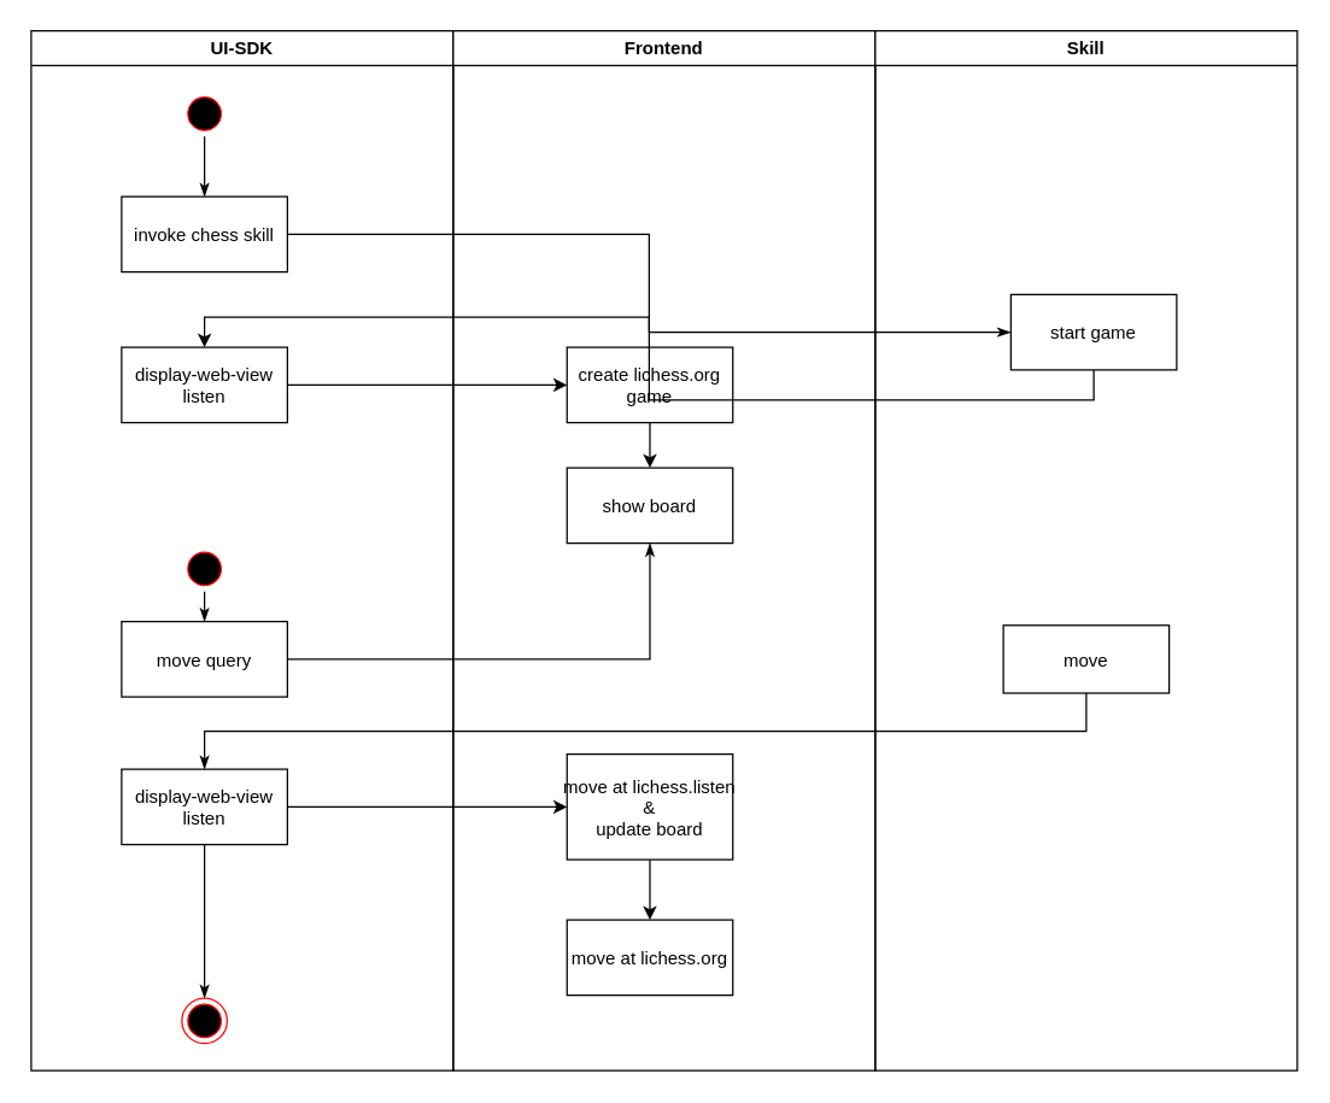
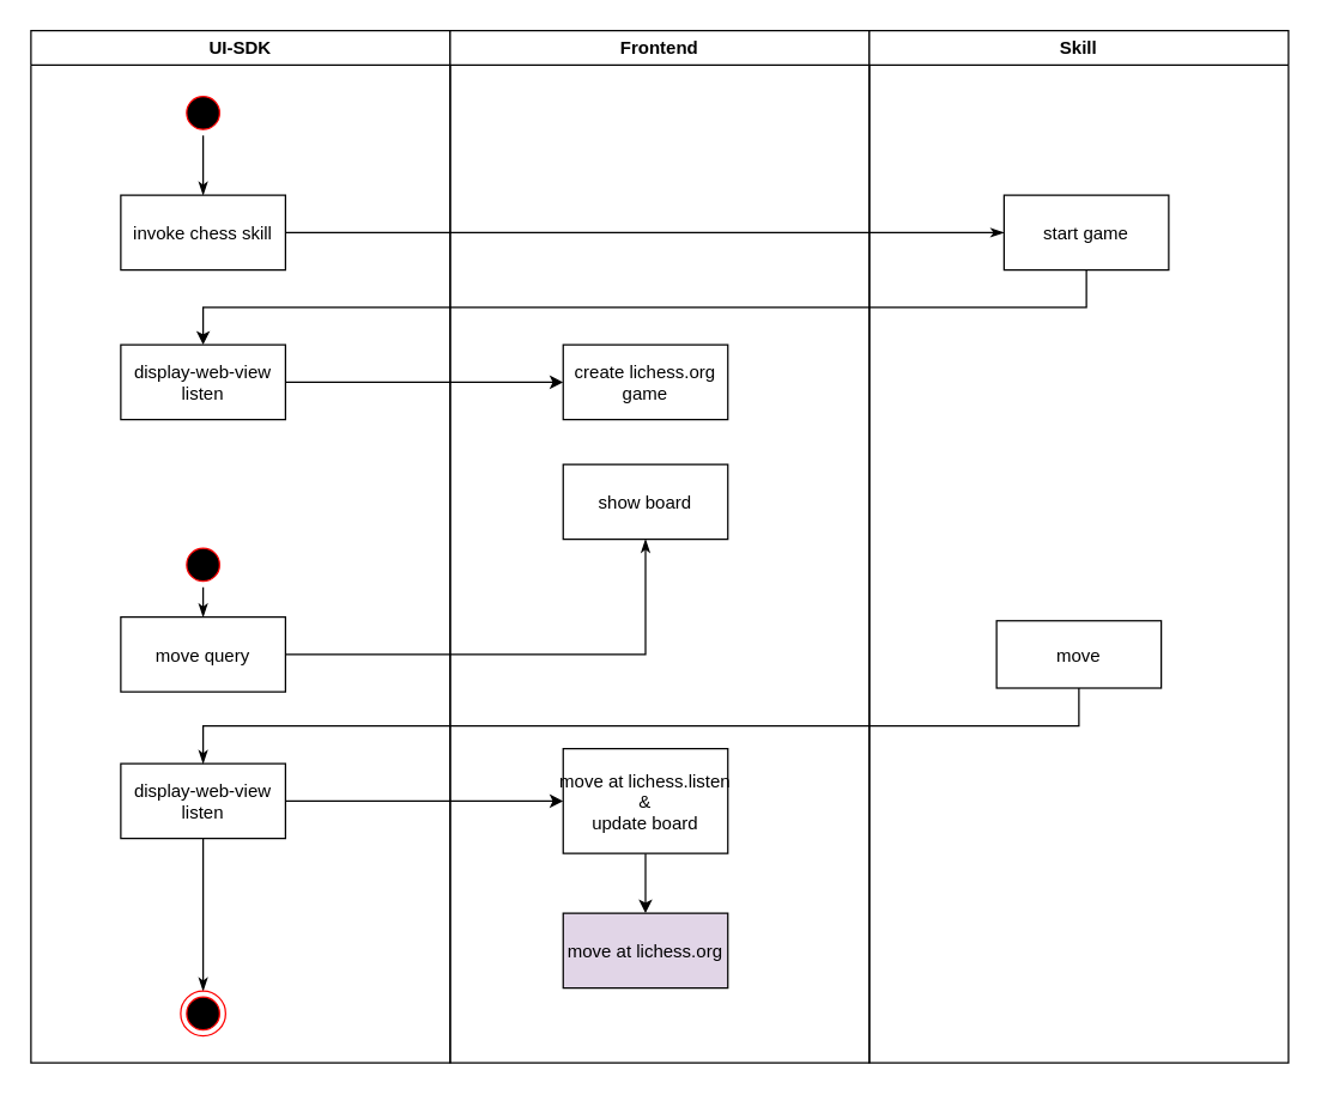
  <mxCell id="0" />
  <mxCell id="1" parent="0" />
  <mxCell id="2" value="UI-SDK" style="swimlane;whiteSpace=wrap;startSize=23;" parent="1" vertex="1"><mxGeometry x="20" y="20" width="280" height="690" as="geometry" /></mxCell>
  <mxCell id="3" style="edgeStyle=orthogonalEdgeStyle;rounded=0;orthogonalLoop=1;jettySize=auto;html=1;exitX=0.5;exitY=1;exitDx=0;exitDy=0;entryX=0.5;entryY=0;entryDx=0;entryDy=0;endArrow=classicThin;endFill=1;strokeColor=#000000;" parent="2" source="4" target="5" edge="1"><mxGeometry relative="1" as="geometry" /></mxCell>
  <mxCell id="4" value="" style="ellipse;shape=startState;fillColor=#000000;strokeColor=#ff0000;" parent="2" vertex="1"><mxGeometry x="100" y="40" width="30" height="30" as="geometry" /></mxCell>
  <mxCell id="5" value="invoke chess skill" style="" parent="2" vertex="1"><mxGeometry x="60" y="110" width="110" height="50" as="geometry" /></mxCell>
  <mxCell id="6" value="display-web-view&#10;listen" style="" parent="2" vertex="1"><mxGeometry x="60" y="210" width="110" height="50" as="geometry" /></mxCell>
  <mxCell id="7" value="move query" style="" parent="2" vertex="1"><mxGeometry x="60" y="392" width="110" height="50" as="geometry" /></mxCell>
  <mxCell id="8" style="edgeStyle=orthogonalEdgeStyle;rounded=0;orthogonalLoop=1;jettySize=auto;html=1;exitX=0.5;exitY=1;exitDx=0;exitDy=0;entryX=0.5;entryY=0;entryDx=0;entryDy=0;endArrow=classicThin;endFill=1;strokeColor=#000000;" parent="2" source="9" target="7" edge="1"><mxGeometry relative="1" as="geometry" /></mxCell>
  <mxCell id="9" value="" style="ellipse;shape=startState;fillColor=#000000;strokeColor=#ff0000;" parent="2" vertex="1"><mxGeometry x="100" y="342" width="30" height="30" as="geometry" /></mxCell>
  <mxCell id="10" style="edgeStyle=orthogonalEdgeStyle;rounded=0;orthogonalLoop=1;jettySize=auto;html=1;exitX=0.5;exitY=1;exitDx=0;exitDy=0;entryX=0.5;entryY=0;entryDx=0;entryDy=0;endArrow=classicThin;endFill=1;strokeColor=#000000;" parent="2" source="11" target="12" edge="1"><mxGeometry relative="1" as="geometry" /></mxCell>
  <mxCell id="11" value="display-web-view&#10;listen" style="" parent="2" vertex="1"><mxGeometry x="60" y="490" width="110" height="50" as="geometry" /></mxCell>
  <mxCell id="12" value="" style="ellipse;shape=endState;fillColor=#000000;strokeColor=#ff0000" parent="2" vertex="1"><mxGeometry x="100" y="642" width="30" height="30" as="geometry" /></mxCell>
  <mxCell id="13" value="Frontend" style="swimlane;whiteSpace=wrap" parent="1" vertex="1"><mxGeometry x="300" y="20" width="280" height="690" as="geometry" /></mxCell>
  <mxCell id="14" value="show board" style="" parent="13" vertex="1"><mxGeometry x="75.5" y="290" width="110" height="50" as="geometry" /></mxCell>
  <mxCell id="15" style="edgeStyle=orthogonalEdgeStyle;rounded=0;orthogonalLoop=1;jettySize=auto;html=1;exitX=0.5;exitY=1;exitDx=0;exitDy=0;entryX=0.5;entryY=0;entryDx=0;entryDy=0;" edge="1" parent="13" source="16" target="19"><mxGeometry relative="1" as="geometry"><mxPoint x="130.5" y="580" as="targetPoint" /></mxGeometry></mxCell>
  <mxCell id="16" value="move at lichess.listen&#10;&amp;&#10;update board" style="" parent="13" vertex="1"><mxGeometry x="75.5" y="480" width="110" height="70" as="geometry" /></mxCell>
- <mxCell id="17" style="edgeStyle=orthogonalEdgeStyle;rounded=0;orthogonalLoop=1;jettySize=auto;html=1;exitX=0.5;exitY=1;exitDx=0;exitDy=0;entryX=0.5;entryY=0;entryDx=0;entryDy=0;" edge="1" parent="13" source="18" target="14"><mxGeometry relative="1" as="geometry" /></mxCell>
  <mxCell id="18" value="create lichess.org&#10;game" style="" parent="13" vertex="1"><mxGeometry x="75.5" y="210" width="110" height="50" as="geometry" /></mxCell>
- <mxCell id="19" value="move at lichess.org" style="" vertex="1" parent="13"><mxGeometry x="75.5" y="590" width="110" height="50" as="geometry" /></mxCell>
+ <mxCell id="19" value="move at lichess.org" style="fillColor=#e1d5e7;" vertex="1" parent="13"><mxGeometry x="75.5" y="590" width="110" height="50" as="geometry" /></mxCell>
  <mxCell id="20" value="Skill" style="swimlane;whiteSpace=wrap;startSize=23;" parent="1" vertex="1"><mxGeometry x="580" y="20" width="280" height="690" as="geometry" /></mxCell>
- <mxCell id="21" value="start game" style="" parent="20" vertex="1"><mxGeometry x="90" y="175" width="110" height="50" as="geometry" /></mxCell>
+ <mxCell id="21" value="start game" style="" parent="20" vertex="1"><mxGeometry x="90" y="110" width="110" height="50" as="geometry" /></mxCell>
  <mxCell id="22" value="move" style="" parent="20" vertex="1"><mxGeometry x="85" y="394.5" width="110" height="45" as="geometry" /></mxCell>
  <mxCell id="23" style="edgeStyle=orthogonalEdgeStyle;rounded=0;orthogonalLoop=1;jettySize=auto;html=1;exitX=1;exitY=0.5;exitDx=0;exitDy=0;entryX=0;entryY=0.5;entryDx=0;entryDy=0;endArrow=classicThin;endFill=1;strokeColor=#000000;" parent="1" source="5" target="21" edge="1"><mxGeometry relative="1" as="geometry" /></mxCell>
  <mxCell id="24" style="edgeStyle=orthogonalEdgeStyle;rounded=0;orthogonalLoop=1;jettySize=auto;html=1;exitX=1;exitY=0.5;exitDx=0;exitDy=0;endArrow=classicThin;endFill=1;strokeColor=#000000;" parent="1" source="7" target="14" edge="1"><mxGeometry relative="1" as="geometry" /></mxCell>
  <mxCell id="25" style="edgeStyle=orthogonalEdgeStyle;rounded=0;orthogonalLoop=1;jettySize=auto;html=1;exitX=0.5;exitY=1;exitDx=0;exitDy=0;endArrow=classicThin;endFill=1;strokeColor=#000000;entryX=0.5;entryY=0;entryDx=0;entryDy=0;" parent="1" source="22" target="11" edge="1"><mxGeometry relative="1" as="geometry"><mxPoint x="720.5" y="512" as="targetPoint" /></mxGeometry></mxCell>
  <mxCell id="26" style="edgeStyle=orthogonalEdgeStyle;rounded=0;orthogonalLoop=1;jettySize=auto;html=1;exitX=0.5;exitY=1;exitDx=0;exitDy=0;entryX=0.5;entryY=0;entryDx=0;entryDy=0;" parent="1" source="21" target="6" edge="1"><mxGeometry relative="1" as="geometry"><mxPoint x="135" y="210" as="targetPoint" /></mxGeometry></mxCell>
  <mxCell id="27" style="edgeStyle=orthogonalEdgeStyle;rounded=0;orthogonalLoop=1;jettySize=auto;html=1;exitX=1;exitY=0.5;exitDx=0;exitDy=0;entryX=0;entryY=0.5;entryDx=0;entryDy=0;" edge="1" parent="1" source="6" target="18"><mxGeometry relative="1" as="geometry" /></mxCell>
  <mxCell id="28" style="edgeStyle=orthogonalEdgeStyle;rounded=0;orthogonalLoop=1;jettySize=auto;html=1;exitX=1;exitY=0.5;exitDx=0;exitDy=0;entryX=0;entryY=0.5;entryDx=0;entryDy=0;" edge="1" parent="1" source="11" target="16"><mxGeometry relative="1" as="geometry" /></mxCell>
